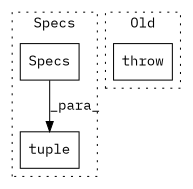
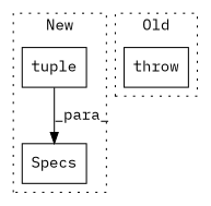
  digraph {
    fontname="IBM Plex Mono"
    node [a=32 shape=box fontname="IBM Plex Mono"]
    n1 [l="6,1" label=Specs s="2342,2398"]
    n2 [l="17,-3" label=tuple s="2076,2234"]
    n3 [a=53 l=6 label=throw s=2633]
    subgraph cluster_1 {
-     label=Specs
+     label=New
      style=dotted
      n1
      n2
    }
    subgraph cluster_2 {
      label=Old
      style=dotted
      n3
    }
-   n1 -> n2 [label=_para_ fontname="IBM Plex Mono"]
+   n2 -> n1 [label=_para_ fontname="IBM Plex Mono"]
  }
